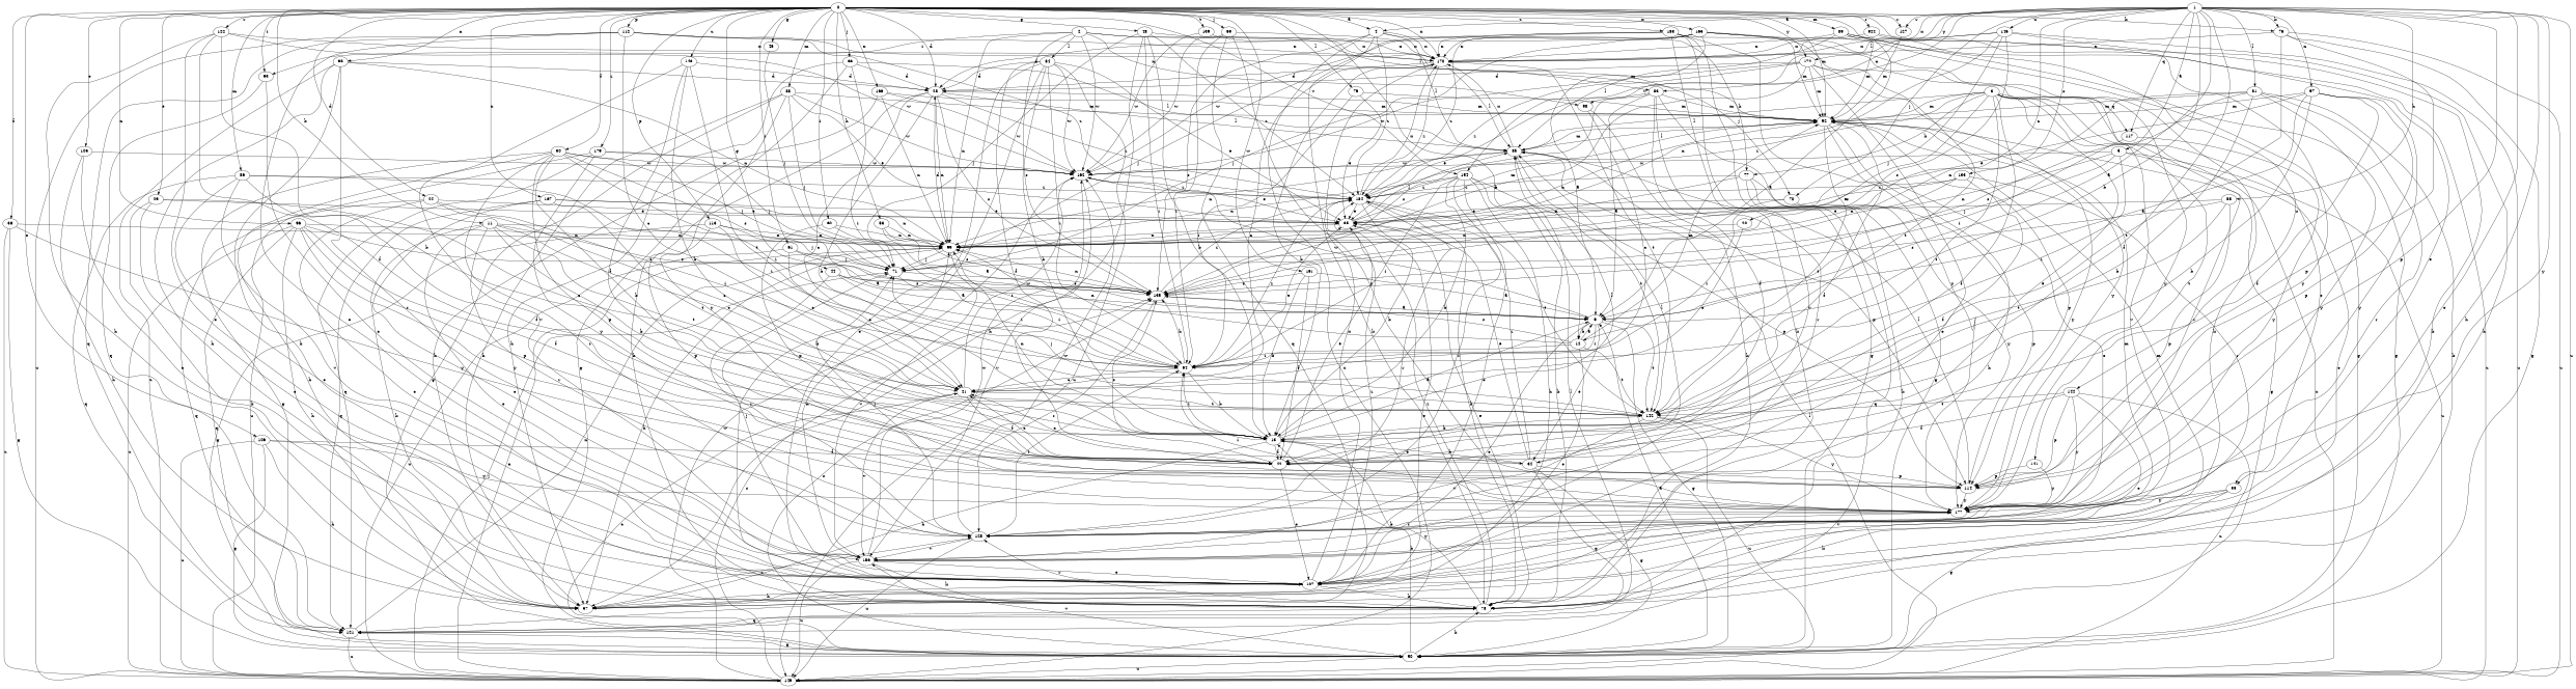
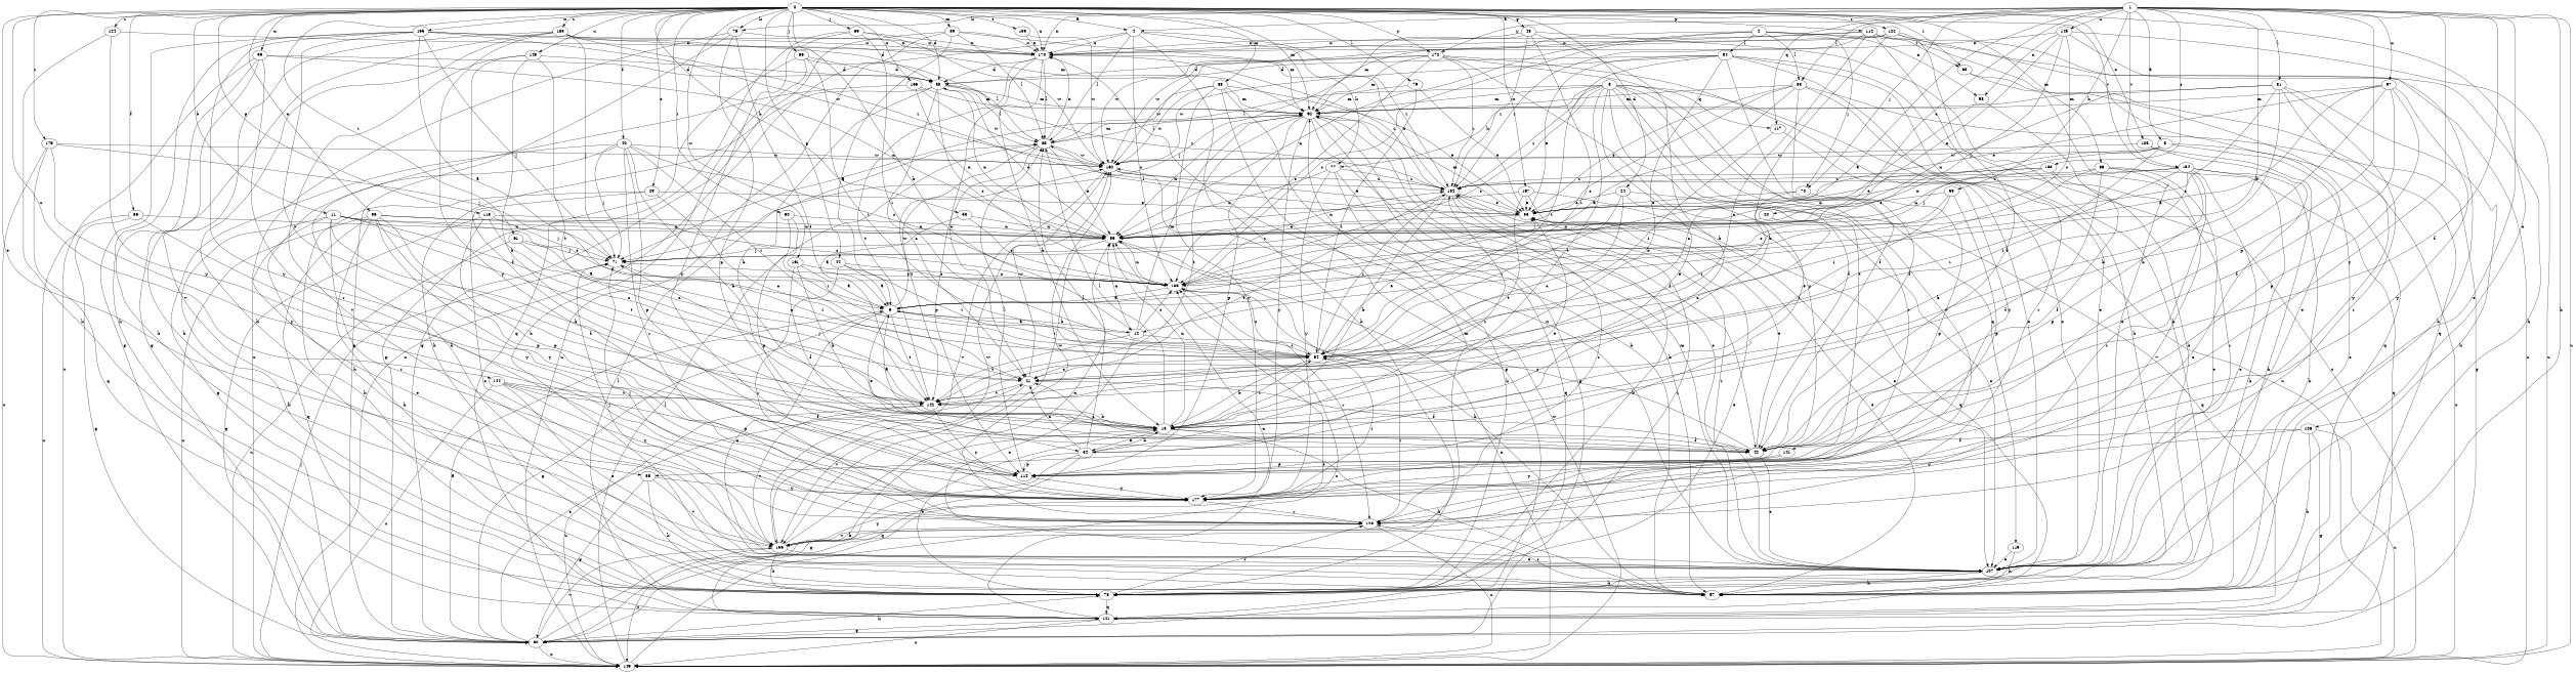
  strict digraph {
    0
    4
    11
    12
    24
-   28
+   28 [label=58]
    29
    33
    36
-   40 [label=30]
+   40
    44
-   46
    48
    53
    60
    61
    63
    66
    69
    76
    79
    86
    88
    89
    92
    95
    96
    105
    106
    112
    113
    122
-   124 [label=924]
-   127
+   124
    139
    143
    144
    154
    161
    165
    166
    167
    170
    172
    179
    183
    149
    135
    77
    85
    184
    78
    107
    99
    128
    142
    13
    21
    6
    64
    35
    121
    177
    50
    156
    57
    114
    162
    71
    42
    1
    5
    20
    55
    70
    81
    83
    97
    117
    133
    145
    34
    98
    2
    84
    3
+   119
    141
    0 -> 4 [label=a]
    0 -> 11 [label=b]
    0 -> 12 [label=b]
    0 -> 24 [label=d]
    0 -> 28 [label=d]
    0 -> 29 [label=e]
    0 -> 33 [label=e]
    0 -> 36 [label=f]
    0 -> 40 [label=f]
    0 -> 44 [label=g]
-   0 -> 46 [label=g]
    0 -> 48 [label=g]
    0 -> 53 [label=h]
    0 -> 60 [label=i]
    0 -> 61 [label=i]
    0 -> 63 [label=i]
    0 -> 66 [label=j]
    0 -> 69 [label=j]
    0 -> 76 [label=k]
    0 -> 79 [label=l]
    0 -> 86 [label=m]
    0 -> 88 [label=m]
    0 -> 89 [label=m]
    0 -> 92 [label=m]
    0 -> 95 [label=n]
    0 -> 96 [label=n]
    0 -> 105 [label=o]
    0 -> 106 [label=o]
    0 -> 112 [label=p]
    0 -> 113 [label=p]
    0 -> 122 [label=r]
    0 -> 124 [label=r]
-   0 -> 127 [label=r]
    0 -> 139 [label=t]
    0 -> 143 [label=u]
    0 -> 144 [label=u]
    0 -> 154 [label=v]
    0 -> 161 [label=w]
    0 -> 165 [label=x]
    0 -> 166 [label=x]
    0 -> 167 [label=x]
    0 -> 170 [label=x]
    0 -> 172 [label=y]
    0 -> 179 [label=z]
    0 -> 183 [label=z]
    4 -> 170 [label=x]
    4 -> 149 [label=u]
    4 -> 135 [label=s]
    4 -> 77 [label=k]
    4 -> 85 [label=l]
    4 -> 184 [label=z]
    4 -> 78 [label=k]
    11 -> 135 [label=s]
    11 -> 78 [label=k]
    11 -> 107 [label=o]
    11 -> 99 [label=n]
    11 -> 128 [label=r]
    11 -> 142 [label=t]
    11 -> 13 [label=b]
    11 -> 21 [label=c]
    12 -> 92 [label=m]
    12 -> 135 [label=s]
    12 -> 107 [label=o]
    12 -> 99 [label=n]
    12 -> 142 [label=t]
    12 -> 6 [label=a]
    12 -> 64 [label=i]
    24 -> 107 [label=o]
    24 -> 21 [label=c]
    24 -> 64 [label=i]
    24 -> 35 [label=e]
    24 -> 121 [label=q]
    28 -> 92 [label=m]
    28 -> 135 [label=s]
    28 -> 85 [label=l]
    28 -> 184 [label=z]
    28 -> 78 [label=k]
    28 -> 99 [label=n]
    28 -> 13 [label=b]
    28 -> 21 [label=c]
    29 -> 78 [label=k]
    29 -> 107 [label=o]
    29 -> 21 [label=c]
    29 -> 35 [label=e]
    33 -> 78 [label=k]
    33 -> 177 [label=y]
    33 -> 50 [label=g]
    33 -> 156 [label=v]
    36 -> 149 [label=u]
    36 -> 99 [label=n]
    36 -> 177 [label=y]
    36 -> 50 [label=g]
    40 -> 135 [label=s]
    40 -> 128 [label=r]
    40 -> 13 [label=b]
    40 -> 64 [label=i]
    40 -> 50 [label=g]
    40 -> 57 [label=h]
    40 -> 114 [label=p]
    40 -> 162 [label=w]
    40 -> 71 [label=j]
    44 -> 135 [label=s]
    44 -> 128 [label=r]
    44 -> 6 [label=a]
    44 -> 64 [label=i]
-   46 -> 71 [label=j]
    48 -> 170 [label=x]
    48 -> 184 [label=z]
    48 -> 13 [label=b]
    48 -> 64 [label=i]
    48 -> 57 [label=h]
    48 -> 71 [label=j]
    53 -> 135 [label=s]
    53 -> 99 [label=n]
    53 -> 6 [label=a]
    60 -> 99 [label=n]
    60 -> 64 [label=i]
    60 -> 114 [label=p]
    61 -> 149 [label=u]
    61 -> 21 [label=c]
    61 -> 6 [label=a]
    61 -> 71 [label=j]
    63 -> 107 [label=o]
    63 -> 121 [label=q]
    66 -> 28 [label=d]
    66 -> 85 [label=l]
    66 -> 64 [label=i]
    66 -> 50 [label=g]
    66 -> 57 [label=h]
    69 -> 170 [label=x]
    69 -> 64 [label=i]
    69 -> 121 [label=q]
    69 -> 177 [label=y]
    69 -> 162 [label=w]
    76 -> 170 [label=x]
    76 -> 149 [label=u]
    76 -> 142 [label=t]
    76 -> 50 [label=g]
    76 -> 114 [label=p]
    79 -> 92 [label=m]
    79 -> 64 [label=i]
    79 -> 35 [label=e]
    86 -> 184 [label=z]
    86 -> 107 [label=o]
    86 -> 64 [label=i]
    86 -> 121 [label=q]
    86 -> 156 [label=v]
    86 -> 42 [label=f]
    88 -> 92 [label=m]
    88 -> 35 [label=e]
    88 -> 177 [label=y]
    88 -> 50 [label=g]
    88 -> 57 [label=h]
    88 -> 162 [label=w]
    88 -> 71 [label=j]
    89 -> 92 [label=m]
    89 -> 170 [label=x]
    89 -> 149 [label=u]
    89 -> 85 [label=l]
    89 -> 6 [label=a]
    89 -> 50 [label=g]
    92 -> 85 [label=l]
    92 -> 107 [label=o]
    92 -> 99 [label=n]
    92 -> 142 [label=t]
    92 -> 177 [label=y]
    92 -> 50 [label=g]
    92 -> 57 [label=h]
    92 -> 114 [label=p]
    92 -> 42 [label=f]
    95 -> 28 [label=d]
    95 -> 149 [label=u]
    95 -> 78 [label=k]
    95 -> 99 [label=n]
    95 -> 128 [label=r]
    95 -> 57 [label=h]
    96 -> 149 [label=u]
    96 -> 135 [label=s]
    96 -> 99 [label=n]
    96 -> 121 [label=q]
    96 -> 177 [label=y]
    96 -> 57 [label=h]
    96 -> 114 [label=p]
    96 -> 42 [label=f]
    105 -> 107 [label=o]
    105 -> 57 [label=h]
    105 -> 162 [label=w]
    106 -> 149 [label=u]
    106 -> 177 [label=y]
    106 -> 50 [label=g]
    106 -> 57 [label=h]
    106 -> 42 [label=f]
    112 -> 92 [label=m]
    112 -> 170 [label=x]
    112 -> 149 [label=u]
    112 -> 184 [label=z]
    112 -> 107 [label=o]
    112 -> 21 [label=c]
    112 -> 121 [label=q]
    113 -> 99 [label=n]
    113 -> 21 [label=c]
    113 -> 50 [label=g]
    113 -> 114 [label=p]
    113 -> 71 [label=j]
    122 -> 170 [label=x]
    122 -> 107 [label=o]
    122 -> 13 [label=b]
    122 -> 57 [label=h]
    122 -> 162 [label=w]
    122 -> 42 [label=f]
    124 -> 170 [label=x]
    124 -> 78 [label=k]
    124 -> 177 [label=y]
-   127 -> 92 [label=m]
    139 -> 170 [label=x]
    139 -> 162 [label=w]
    143 -> 28 [label=d]
    143 -> 142 [label=t]
    143 -> 13 [label=b]
    143 -> 156 [label=v]
    143 -> 42 [label=f]
    144 -> 149 [label=u]
    144 -> 107 [label=o]
    144 -> 142 [label=t]
    144 -> 177 [label=y]
    144 -> 114 [label=p]
    144 -> 42 [label=f]
    154 -> 184 [label=z]
    154 -> 78 [label=k]
    154 -> 107 [label=o]
    154 -> 99 [label=n]
    154 -> 128 [label=r]
    154 -> 13 [label=b]
    154 -> 64 [label=i]
    154 -> 57 [label=h]
    154 -> 114 [label=p]
    161 -> 135 [label=s]
    161 -> 13 [label=b]
    161 -> 6 [label=a]
    161 -> 42 [label=f]
    165 -> 28 [label=d]
    165 -> 170 [label=x]
    165 -> 78 [label=k]
    165 -> 142 [label=t]
    165 -> 6 [label=a]
    165 -> 177 [label=y]
    165 -> 50 [label=g]
    165 -> 162 [label=w]
    165 -> 71 [label=j]
    166 -> 92 [label=m]
    166 -> 99 [label=n]
    166 -> 57 [label=h]
    166 -> 162 [label=w]
    167 -> 107 [label=o]
    167 -> 99 [label=n]
    167 -> 142 [label=t]
    167 -> 35 [label=e]
    167 -> 121 [label=q]
    170 -> 28 [label=d]
    170 -> 85 [label=l]
    170 -> 184 [label=z]
    170 -> 142 [label=t]
    170 -> 13 [label=b]
    170 -> 21 [label=c]
    172 -> 28 [label=d]
    172 -> 92 [label=m]
    172 -> 135 [label=s]
    172 -> 184 [label=z]
    172 -> 107 [label=o]
    172 -> 177 [label=y]
    172 -> 156 [label=v]
    172 -> 162 [label=w]
    179 -> 149 [label=u]
    179 -> 121 [label=q]
    179 -> 177 [label=y]
    179 -> 162 [label=w]
    179 -> 71 [label=j]
    183 -> 92 [label=m]
    183 -> 170 [label=x]
    183 -> 184 [label=z]
    183 -> 78 [label=k]
    183 -> 177 [label=y]
    183 -> 50 [label=g]
    183 -> 156 [label=v]
    183 -> 71 [label=j]
    149 -> 135 [label=s]
    149 -> 85 [label=l]
    149 -> 99 [label=n]
    149 -> 162 [label=w]
    149 -> 71 [label=j]
    135 -> 184 [label=z]
    135 -> 99 [label=n]
    135 -> 128 [label=r]
    135 -> 6 [label=a]
    77 -> 184 [label=z]
    77 -> 78 [label=k]
    77 -> 99 [label=n]
    77 -> 121 [label=q]
    77 -> 177 [label=y]
    85 -> 92 [label=m]
    85 -> 170 [label=x]
    85 -> 99 [label=n]
    85 -> 142 [label=t]
    85 -> 114 [label=p]
    85 -> 162 [label=w]
    184 -> 170 [label=x]
    184 -> 78 [label=k]
    184 -> 128 [label=r]
    184 -> 142 [label=t]
    184 -> 13 [label=b]
    184 -> 35 [label=e]
    78 -> 184 [label=z]
    78 -> 128 [label=r]
    78 -> 13 [label=b]
    78 -> 35 [label=e]
    78 -> 121 [label=q]
    107 -> 92 [label=m]
    107 -> 170 [label=x]
    107 -> 184 [label=z]
    107 -> 78 [label=k]
    107 -> 57 [label=h]
    99 -> 28 [label=d]
    99 -> 156 [label=v]
    99 -> 57 [label=h]
    99 -> 71 [label=j]
    128 -> 149 [label=u]
    128 -> 64 [label=i]
    128 -> 156 [label=v]
    128 -> 162 [label=w]
    128 -> 71 [label=j]
    142 -> 149 [label=u]
    142 -> 13 [label=b]
    142 -> 177 [label=y]
    142 -> 156 [label=v]
    142 -> 71 [label=j]
    13 -> 85 [label=l]
    13 -> 99 [label=n]
    13 -> 6 [label=a]
    13 -> 64 [label=i]
    13 -> 57 [label=h]
    13 -> 42 [label=f]
    13 -> 34 [label=e]
    21 -> 142 [label=t]
    21 -> 156 [label=v]
    21 -> 162 [label=w]
    21 -> 42 [label=f]
    6 -> 12 [label=b]
    6 -> 107 [label=o]
    6 -> 142 [label=t]
    6 -> 64 [label=i]
    6 -> 50 [label=g]
    6 -> 162 [label=w]
    6 -> 34 [label=e]
-   64 -> 135 [label=h]
+   64 -> 135 [label=s]
    64 -> 184 [label=z]
    64 -> 13 [label=b]
    64 -> 21 [label=c]
    64 -> 35 [label=e]
    35 -> 92 [label=m]
    35 -> 85 [label=l]
    35 -> 99 [label=n]
    121 -> 149 [label=u]
    121 -> 85 [label=l]
    121 -> 99 [label=n]
    121 -> 50 [label=g]
    177 -> 128 [label=r]
    177 -> 64 [label=i]
    50 -> 149 [label=u]
    50 -> 135 [label=s]
    50 -> 78 [label=k]
    50 -> 13 [label=b]
    50 -> 21 [label=c]
    50 -> 6 [label=a]
    50 -> 156 [label=v]
    156 -> 92 [label=m]
    156 -> 149 [label=u]
    156 -> 78 [label=k]
    156 -> 107 [label=o]
    156 -> 99 [label=n]
    156 -> 177 [label=y]
    156 -> 162 [label=w]
    156 -> 71 [label=j]
    57 -> 128 [label=r]
    57 -> 35 [label=e]
    114 -> 85 [label=l]
    114 -> 177 [label=y]
    162 -> 184 [label=z]
    162 -> 35 [label=e]
    162 -> 156 [label=v]
    71 -> 135 [label=s]
    71 -> 64 [label=i]
    42 -> 135 [label=s]
    42 -> 107 [label=o]
    42 -> 21 [label=c]
    42 -> 35 [label=e]
    1 -> 4 [label=a]
    1 -> 12 [label=b]
    1 -> 76 [label=k]
-   1 -> 127 [label=r]
    1 -> 154 [label=v]
    1 -> 170 [label=x]
    1 -> 172 [label=y]
    1 -> 149 [label=u]
    1 -> 107 [label=o]
    1 -> 6 [label=a]
    1 -> 177 [label=y]
    1 -> 57 [label=h]
    1 -> 114 [label=p]
    1 -> 42 [label=f]
    1 -> 5 [label=a]
    1 -> 20 [label=c]
    1 -> 55 [label=h]
    1 -> 70 [label=j]
    1 -> 81 [label=l]
    1 -> 83 [label=l]
    1 -> 97 [label=n]
    1 -> 117 [label=q]
    1 -> 133 [label=s]
    1 -> 145 [label=u]
    5 -> 149 [label=u]
    5 -> 107 [label=o]
    5 -> 99 [label=n]
    5 -> 64 [label=i]
    5 -> 162 [label=w]
    5 -> 71 [label=j]
    20 -> 99 [label=n]
    20 -> 21 [label=c]
    55 -> 135 [label=s]
    55 -> 142 [label=t]
    55 -> 35 [label=e]
    55 -> 114 [label=p]
    70 -> 64 [label=i]
    70 -> 35 [label=e]
    70 -> 114 [label=p]
    81 -> 92 [label=m]
    81 -> 135 [label=s]
    81 -> 78 [label=k]
    81 -> 99 [label=n]
    81 -> 128 [label=r]
    81 -> 13 [label=b]
    81 -> 177 [label=y]
    83 -> 92 [label=m]
    83 -> 135 [label=s]
    83 -> 128 [label=r]
    83 -> 6 [label=a]
    83 -> 35 [label=e]
    83 -> 50 [label=g]
    83 -> 42 [label=f]
    97 -> 92 [label=m]
    97 -> 13 [label=b]
    97 -> 6 [label=a]
    97 -> 35 [label=e]
    97 -> 177 [label=y]
    97 -> 114 [label=p]
    97 -> 42 [label=f]
-   117 -> 6 [label=i]
+   117 -> 64 [label=i]
    117 -> 177 [label=y]
    133 -> 184 [label=z]
    133 -> 99 [label=n]
    133 -> 128 [label=r]
    133 -> 35 [label=e]
    133 -> 42 [label=f]
    145 -> 170 [label=x]
    145 -> 149 [label=u]
    145 -> 135 [label=s]
    145 -> 99 [label=n]
    145 -> 57 [label=h]
    145 -> 71 [label=j]
    145 -> 98 [label=n]
    34 -> 85 [label=l]
    34 -> 184 [label=z]
    34 -> 13 [label=b]
    34 -> 21 [label=c]
    34 -> 35 [label=e]
    34 -> 121 [label=q]
    34 -> 50 [label=g]
    34 -> 114 [label=p]
    98 -> 78 [label=k]
    98 -> 21 [label=c]
    2 -> 63 [label=i]
    2 -> 135 [label=s]
    2 -> 99 [label=n]
    2 -> 162 [label=w]
    2 -> 70 [label=j]
    2 -> 83 [label=l]
    2 -> 98 [label=n]
    2 -> 84 [label=l]
    84 -> 28 [label=d]
    84 -> 149 [label=u]
    84 -> 78 [label=k]
    84 -> 107 [label=o]
    84 -> 13 [label=b]
    84 -> 64 [label=i]
    84 -> 35 [label=e]
    84 -> 162 [label=w]
    84 -> 42 [label=f]
    3 -> 33 [label=e]
    3 -> 92 [label=m]
    3 -> 149 [label=u]
    3 -> 135 [label=s]
    3 -> 77 [label=k]
    3 -> 85 [label=l]
    3 -> 184 [label=z]
    3 -> 128 [label=r]
    3 -> 142 [label=t]
    3 -> 42 [label=f]
    3 -> 117 [label=q]
    3 -> 34 [label=e]
+   3 -> 119 [label=q]
    3 -> 141 [label=t]
+   119 -> 107 [label=o]
+   119 -> 57 [label=h]
    141 -> 177 [label=y]
    141 -> 114 [label=p]
  }
